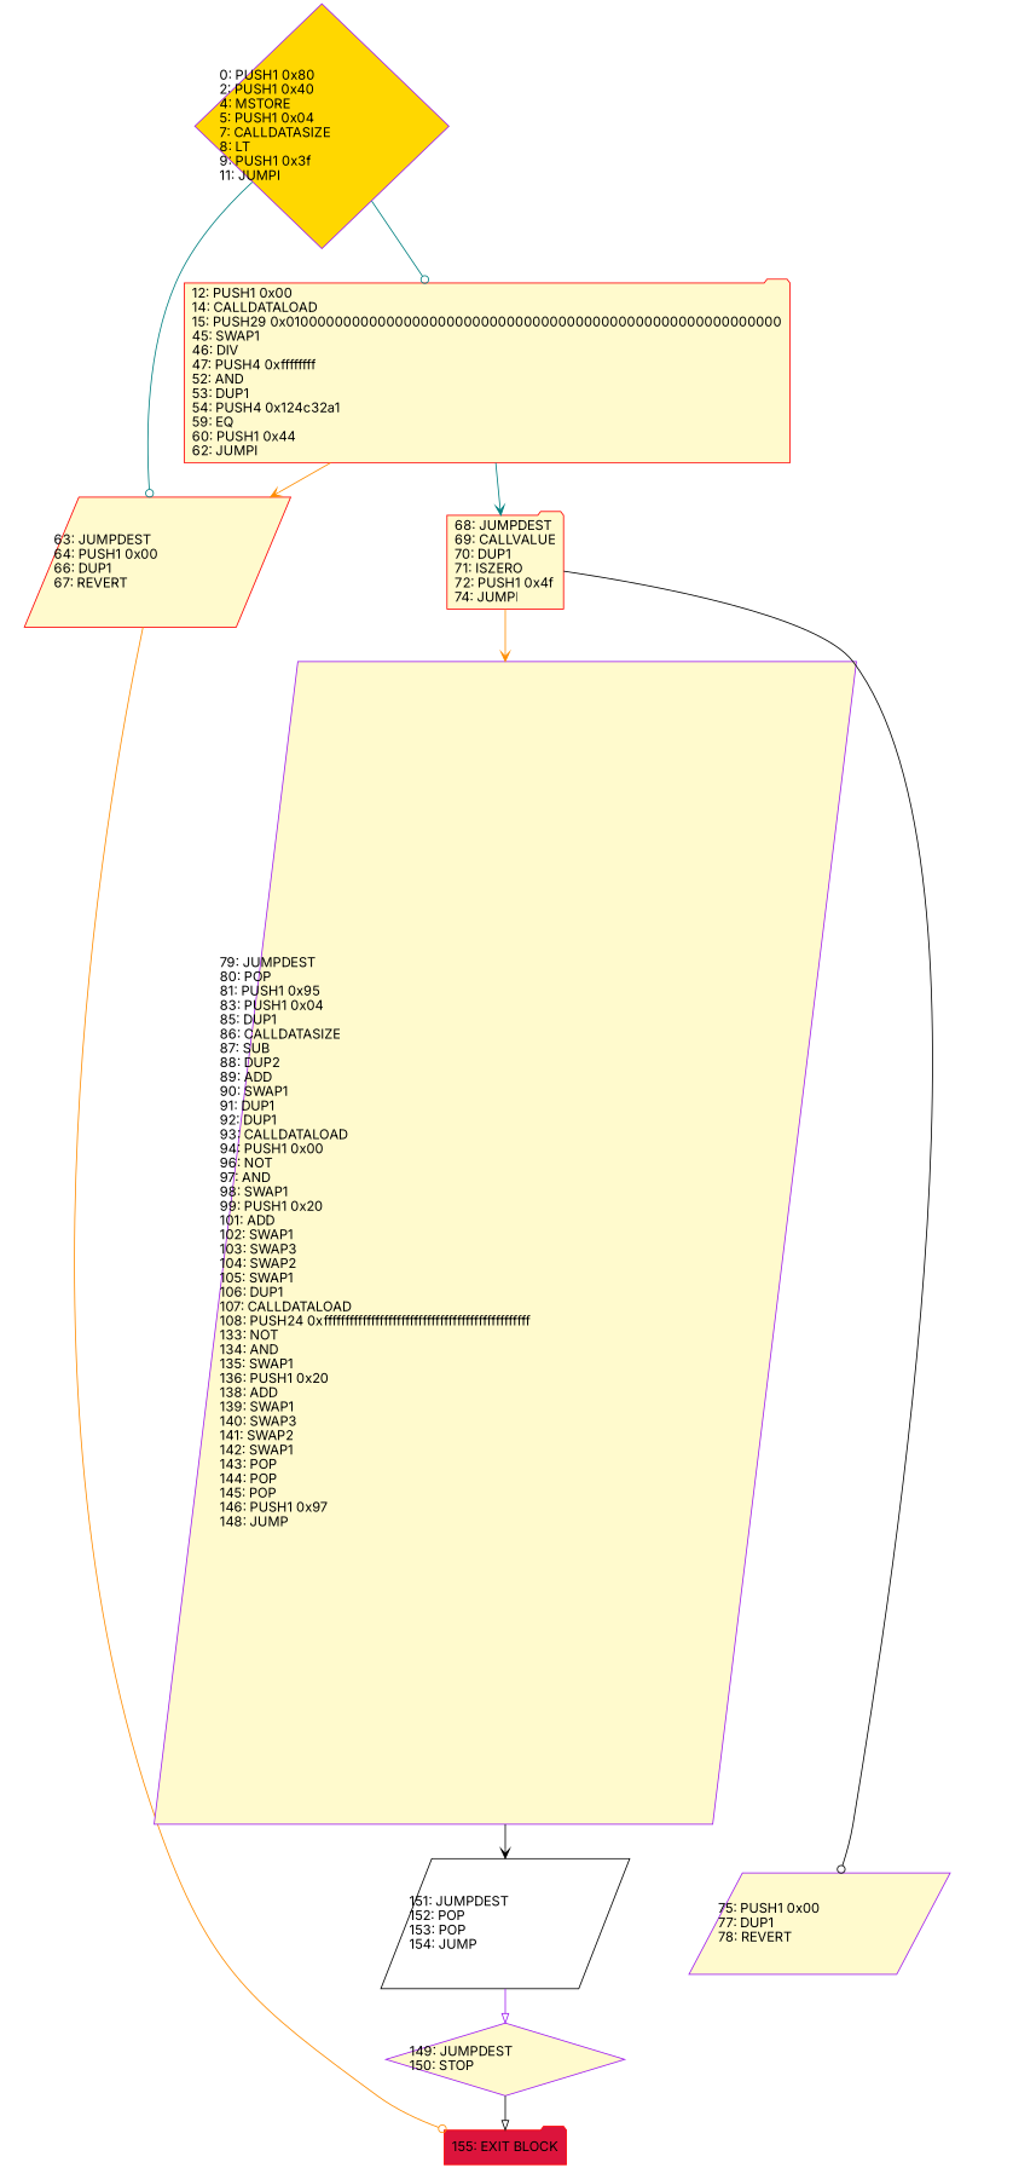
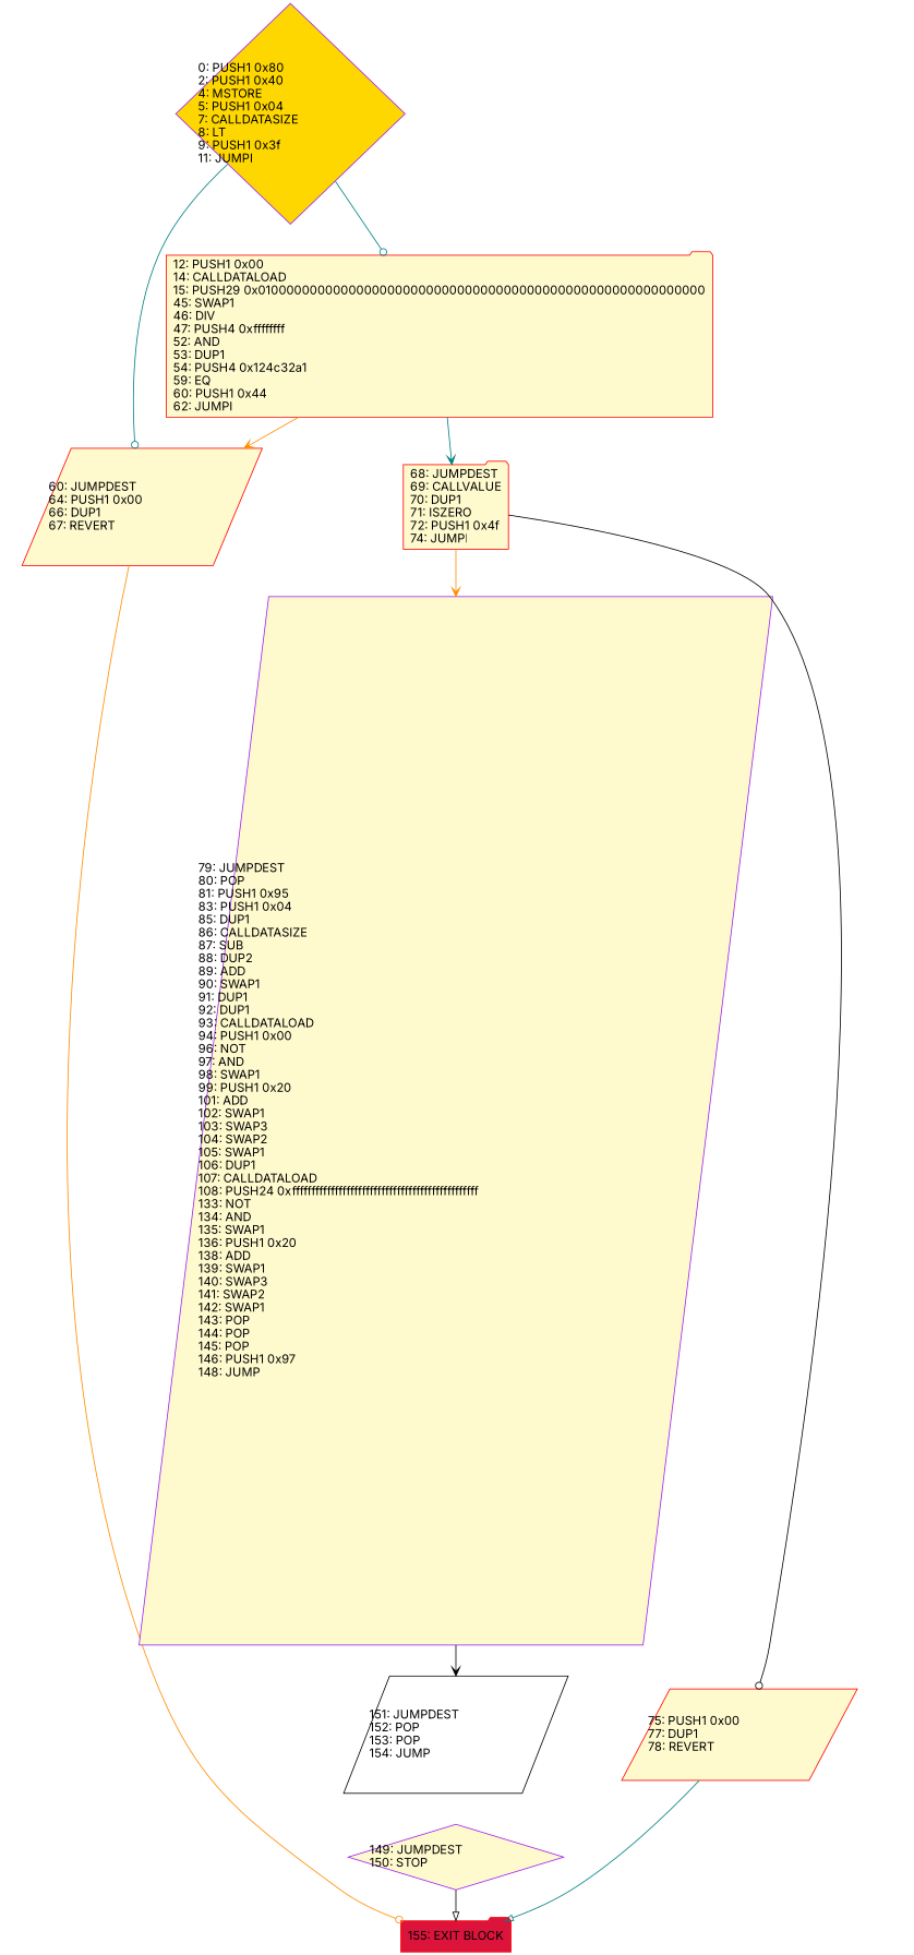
  digraph {
    fontname=Inter
    rankdir=UD
    node [color=red fillcolor=lemonchiffon fontcolor=black fontname=Inter shape=parallelogram style=filled]
    edge [arrowhead=odot color=teal fontname=Inter]
    n1 [color=purple fillcolor=gold label="0: PUSH1 0x80\l2: PUSH1 0x40\l4: MSTORE\l5: PUSH1 0x04\l7: CALLDATASIZE\l8: LT\l9: PUSH1 0x3f\l11: JUMPI\l" shape=diamond]
    n2 [label="12: PUSH1 0x00\l14: CALLDATALOAD\l15: PUSH29 0x0100000000000000000000000000000000000000000000000000000000\l45: SWAP1\l46: DIV\l47: PUSH4 0xffffffff\l52: AND\l53: DUP1\l54: PUSH4 0x124c32a1\l59: EQ\l60: PUSH1 0x44\l62: JUMPI\l" shape=folder]
-   n3 [label="63: JUMPDEST\l64: PUSH1 0x00\l66: DUP1\l67: REVERT\l"]
+   n3 [label="60: JUMPDEST\l64: PUSH1 0x00\l66: DUP1\l67: REVERT\l"]
    n4 [label="68: JUMPDEST\l69: CALLVALUE\l70: DUP1\l71: ISZERO\l72: PUSH1 0x4f\l74: JUMPI\l" shape=folder]
    n5 [fillcolor=crimson label="155: EXIT BLOCK\l" shape=folder]
    n6 [color=purple label="149: JUMPDEST\l150: STOP\l" shape=diamond]
    n7 [color=purple label="79: JUMPDEST\l80: POP\l81: PUSH1 0x95\l83: PUSH1 0x04\l85: DUP1\l86: CALLDATASIZE\l87: SUB\l88: DUP2\l89: ADD\l90: SWAP1\l91: DUP1\l92: DUP1\l93: CALLDATALOAD\l94: PUSH1 0x00\l96: NOT\l97: AND\l98: SWAP1\l99: PUSH1 0x20\l101: ADD\l102: SWAP1\l103: SWAP3\l104: SWAP2\l105: SWAP1\l106: DUP1\l107: CALLDATALOAD\l108: PUSH24 0xffffffffffffffffffffffffffffffffffffffffffffffff\l133: NOT\l134: AND\l135: SWAP1\l136: PUSH1 0x20\l138: ADD\l139: SWAP1\l140: SWAP3\l141: SWAP2\l142: SWAP1\l143: POP\l144: POP\l145: POP\l146: PUSH1 0x97\l148: JUMP\l"]
-   n8 [color=purple label="75: PUSH1 0x00\l77: DUP1\l78: REVERT\l"]
+   n8 [label="75: PUSH1 0x00\l77: DUP1\l78: REVERT\l"]
    n9 [color=black fillcolor=white label="151: JUMPDEST\l152: POP\l153: POP\l154: JUMP\l"]
    n1 -> n2
    n1 -> n3
    n2 -> n3 [arrowhead=vee color=darkorange]
    n2 -> n4 [arrowhead=vee]
    n3 -> n5 [color=darkorange]
    n4 -> n7 [arrowhead=vee color=darkorange]
    n4 -> n8 [color=black]
    n6 -> n5 [arrowhead=onormal color=black]
    n7 -> n9 [arrowhead=vee color=black]
-   n9 -> n6 [arrowhead=onormal color=purple]
+   n8 -> n5 [arrowhead=onormal]
  }
